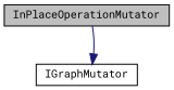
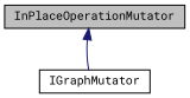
  digraph {
    fontname="Roboto Mono"
    node [color=black fontname="Roboto Mono" fontsize=10 shape=record style=filled]
    n1 [fillcolor=grey75 fontcolor=black height=0.2 label=InPlaceOperationMutator width=0.4]
    n2 [fillcolor=white height=0.2 label=IGraphMutator width=0.4]
-   n2 -> n1 [color=midnightblue dir=back fontname="Roboto Mono" fontsize=10 labelfontname=Helvetica labelfontsize=10 style=solid]
+   n1 -> n2 [color=midnightblue dir=back fontname="Roboto Mono" fontsize=10 labelfontname=Helvetica labelfontsize=10 style=solid]
  }
